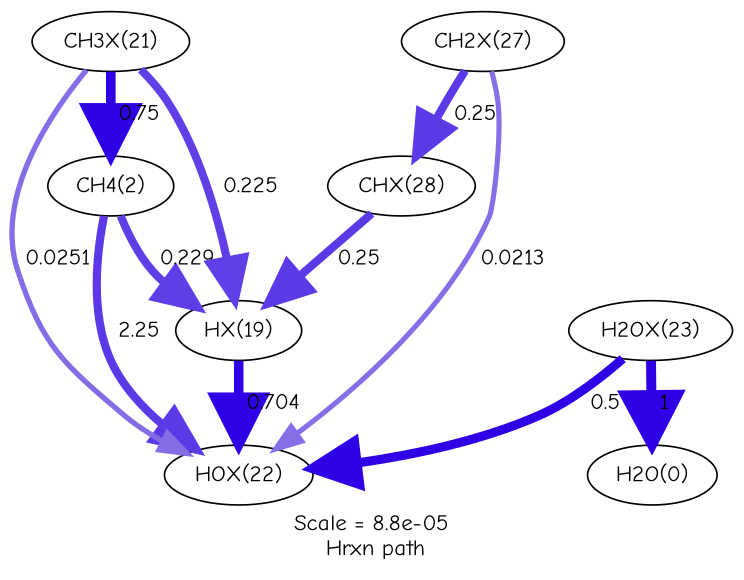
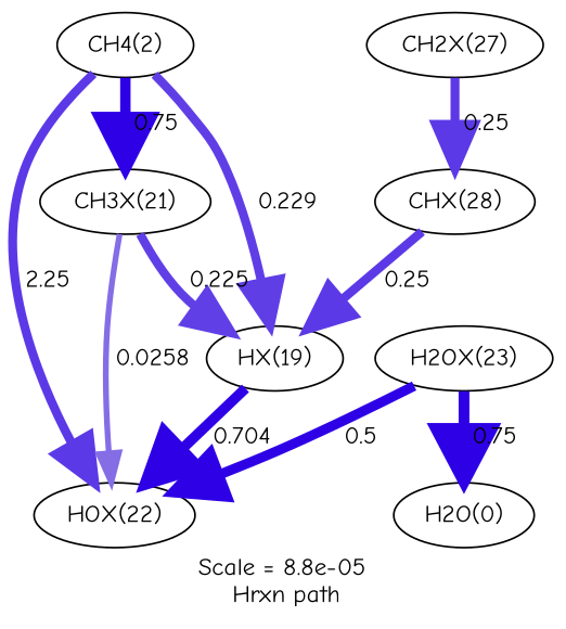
  digraph {
    fontname="Comic Neue"
    label="Scale = 8.8e-05\l Hrxn path"
    node [fontname="Comic Neue"]
    edge [arrowsize=2.48 color="0.7, 0.75, 0.9" fontname="Comic Neue" style="setlinewidth(4.95)"]
    n1 [label="CH4(2)"]
    n2 [label="CH3X(21)"]
    n3 [label="HOX(22)"]
    n4 [label="HX(19)"]
    n5 [label="CH2X(27)"]
    n6 [label="CHX(28)"]
    n7 [label="H2OX(23)"]
    n8 [label="H2O(0)"]
-   n2 -> n1 [arrowsize=2.89 color="0.7, 1.25, 0.9" label=" 0.75" style="setlinewidth(5.78)"]
+   n1 -> n2 [arrowsize=2.89 color="0.7, 1.25, 0.9" label=" 0.75" style="setlinewidth(5.78)"]
    n1 -> n3 [label=" 2.25"]
    n1 -> n4 [arrowsize=2.44 color="0.7, 0.729, 0.9" label=" 0.229" style="setlinewidth(4.89)"]
-   n2 -> n3 [arrowsize=1.61 color="0.7, 0.525, 0.9" label=" 0.0251" style="setlinewidth(3.22)"]
+   n2 -> n3 [arrowsize=1.61 color="0.7, 0.525, 0.9" label=" 0.0258" style="setlinewidth(3.22)"]
    n2 -> n4 [arrowsize=2.44 color="0.7, 0.725, 0.9" label=" 0.225" style="setlinewidth(4.87)"]
    n4 -> n3 [arrowsize=2.87 color="0.7, 1.2, 0.9" label=" 0.704" style="setlinewidth(5.73)"]
-   n5 -> n3 [arrowsize=1.55 color="0.7, 0.521, 0.9" label=" 0.0213" style="setlinewidth(3.1)"]
    n5 -> n6 [label=" 0.25"]
    n6 -> n4 [label=" 0.25"]
    n7 -> n3 [arrowsize=2.74 color="0.7, 1, 0.9" label=" 0.5" style="setlinewidth(5.48)"]
-   n7 -> n8 [arrowsize=3 color="0.7, 1.5, 0.9" label=" 1" style="setlinewidth(6)"]
+   n7 -> n8 [arrowsize=3 color="0.7, 1.5, 0.9" label=" 0.75" style="setlinewidth(6)"]
  }
